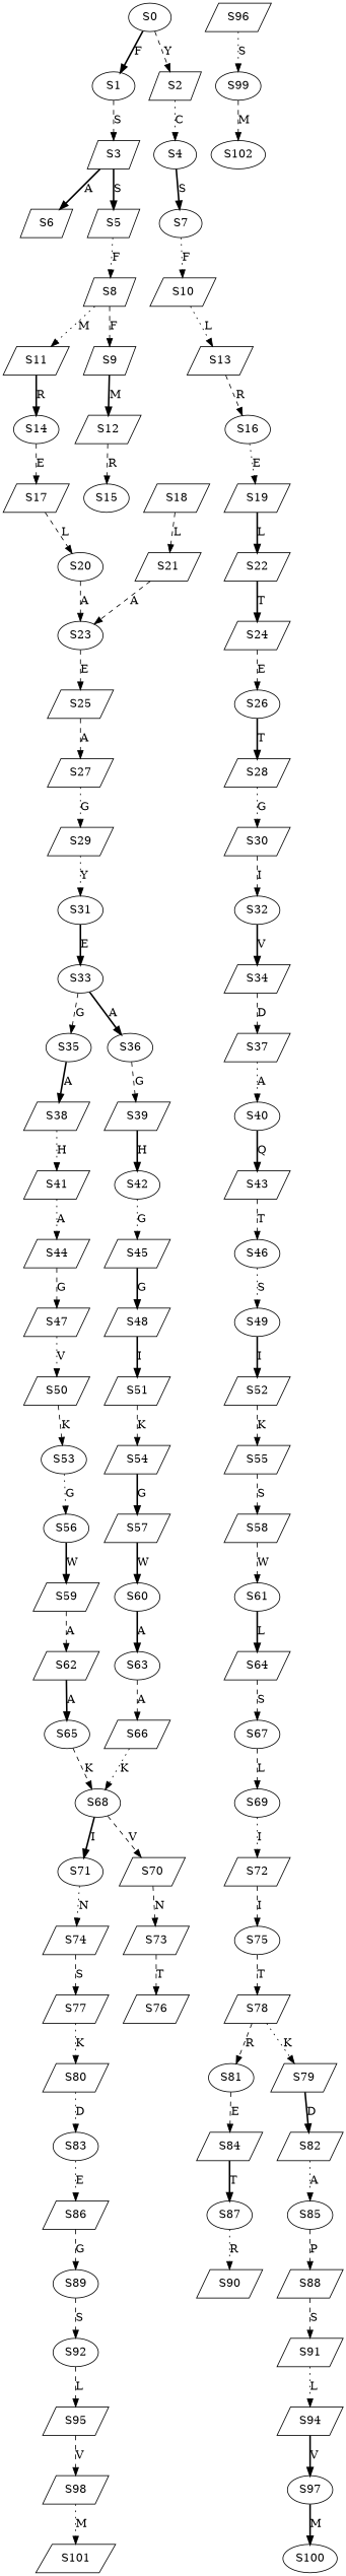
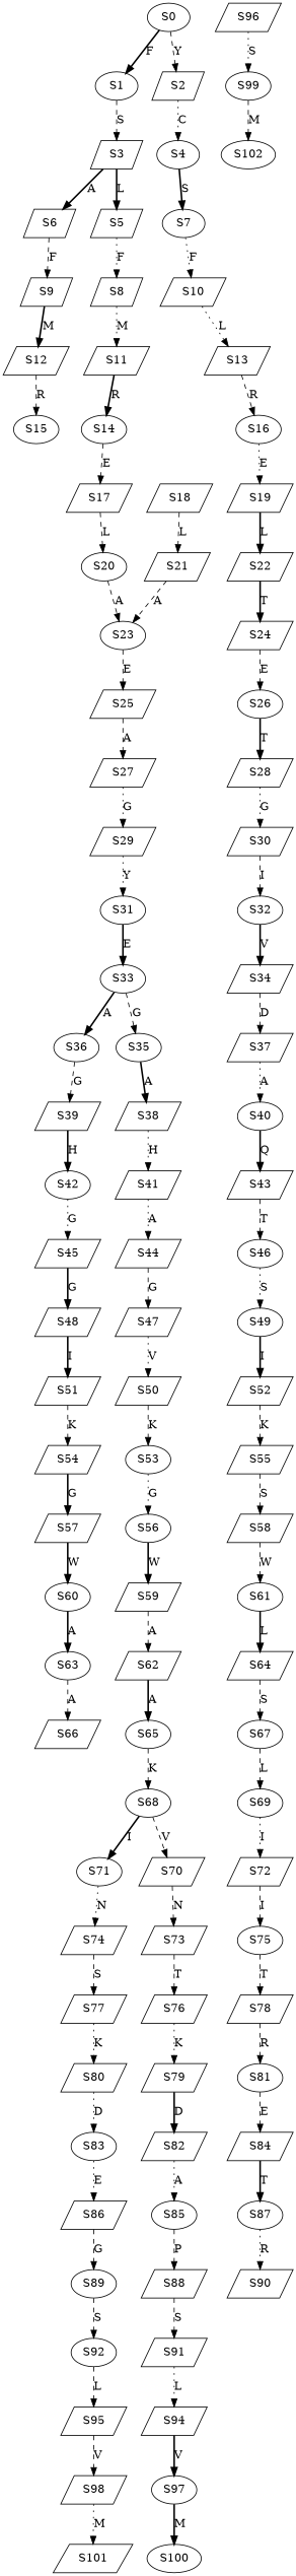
  strict digraph {
    node [shape=parallelogram]
    edge [style=dashed]
    S0 [shape=ellipse]
    S1 [shape=ellipse]
    S2
    S3
    S4 [shape=ellipse]
    S5
    S6
    S7 [shape=ellipse]
    S8
    S9
    S10
    S11
    S12
    S13
    S14 [shape=ellipse]
    S15 [shape=ellipse]
    S16 [shape=ellipse]
    S17
    S19
    S20 [shape=ellipse]
    S18
    S21
    S22
    S23 [shape=ellipse]
    S24
    S25
    S26 [shape=ellipse]
    S27
    S28
    S29
    S30
    S31 [shape=ellipse]
    S32 [shape=ellipse]
    S33 [shape=ellipse]
    S34
    S35 [shape=ellipse]
    S36 [shape=ellipse]
    S37
    S38
    S39
    S40 [shape=ellipse]
    S41
    S42 [shape=ellipse]
    S43
    S44
    S45
    S46 [shape=ellipse]
    S47
    S48
    S49 [shape=ellipse]
    S50
    S51
    S52
    S53 [shape=ellipse]
    S54
    S55
    S56 [shape=ellipse]
    S57
    S58
    S59
    S60 [shape=ellipse]
    S61 [shape=ellipse]
    S62
    S63 [shape=ellipse]
    S64
    S65 [shape=ellipse]
    S66
    S67 [shape=ellipse]
    S68 [shape=ellipse]
    S69 [shape=ellipse]
    S70
    S71 [shape=ellipse]
    S72
    S73
    S74
    S75 [shape=ellipse]
    S76
    S77
    S78
    S79
    S80
    S81 [shape=ellipse]
    S82
    S83 [shape=ellipse]
    S84
    S85 [shape=ellipse]
    S86
    S87 [shape=ellipse]
    S88
    S89 [shape=ellipse]
    S90
    S91
    S92 [shape=ellipse]
    S94
    S95
    S97 [shape=ellipse]
    S98
    S99 [shape=ellipse]
    S96
    S100 [shape=ellipse]
    S101
    S102 [shape=ellipse]
    S0 -> S1 [label=F style=bold]
    S0 -> S2 [label=Y]
    S1 -> S3 [label=S]
    S2 -> S4 [label=C style=dotted]
-   S3 -> S5 [label=S style=bold]
+   S3 -> S5 [label=L style=bold]
    S3 -> S6 [label=A style=bold]
    S4 -> S7 [label=S style=bold]
    S5 -> S8 [label=F style=dotted]
-   S8 -> S9 [label=F]
+   S6 -> S9 [label=F]
    S7 -> S10 [label=F style=dotted]
    S8 -> S11 [label=M style=dotted]
    S9 -> S12 [label=M style=bold]
    S10 -> S13 [label=L style=dotted]
    S11 -> S14 [label=R style=bold]
    S12 -> S15 [label=R]
    S13 -> S16 [label=R]
    S14 -> S17 [label=E]
    S16 -> S19 [label=E style=dotted]
    S17 -> S20 [label=L]
    S19 -> S22 [label=L style=bold]
    S20 -> S23 [label=A]
    S18 -> S21 [label=L]
    S21 -> S23 [label=A]
    S22 -> S24 [label=T style=bold]
    S23 -> S25 [label=E]
    S24 -> S26 [label=E]
    S25 -> S27 [label=A]
    S26 -> S28 [label=T style=bold]
    S27 -> S29 [label=G style=dotted]
    S28 -> S30 [label=G style=dotted]
    S29 -> S31 [label=Y style=dotted]
    S30 -> S32 [label=I]
    S31 -> S33 [label=E style=bold]
    S32 -> S34 [label=V style=bold]
    S33 -> S35 [label=G]
    S33 -> S36 [label=A style=bold]
    S34 -> S37 [label=D]
    S35 -> S38 [label=A style=bold]
    S36 -> S39 [label=G]
    S37 -> S40 [label=A style=dotted]
    S38 -> S41 [label=H style=dotted]
    S39 -> S42 [label=H style=bold]
    S40 -> S43 [label=Q style=bold]
    S41 -> S44 [label=A style=dotted]
    S42 -> S45 [label=G style=dotted]
    S43 -> S46 [label=T]
    S44 -> S47 [label=G]
    S45 -> S48 [label=G style=bold]
    S46 -> S49 [label=S style=dotted]
    S47 -> S50 [label=V style=dotted]
    S48 -> S51 [label=I style=bold]
    S49 -> S52 [label=I style=bold]
    S50 -> S53 [label=K]
    S51 -> S54 [label=K]
    S52 -> S55 [label=K]
    S53 -> S56 [label=G style=dotted]
    S54 -> S57 [label=G style=bold]
    S55 -> S58 [label=S]
    S56 -> S59 [label=W style=bold]
    S57 -> S60 [label=W style=bold]
    S58 -> S61 [label=W]
    S59 -> S62 [label=A]
    S60 -> S63 [label=A style=bold]
    S61 -> S64 [label=L style=bold]
    S62 -> S65 [label=A style=bold]
    S63 -> S66 [label=A]
    S64 -> S67 [label=S]
    S65 -> S68 [label=K]
-   S66 -> S68 [label=K style=dotted]
    S67 -> S69 [label=L]
    S68 -> S70 [label=V]
    S68 -> S71 [label=I style=bold]
    S69 -> S72 [label=I style=dotted]
    S70 -> S73 [label=N]
    S71 -> S74 [label=N style=dotted]
    S72 -> S75 [label=I]
    S73 -> S76 [label=T]
    S74 -> S77 [label=S]
    S75 -> S78 [label=T]
-   S78 -> S79 [label=K style=dotted]
+   S76 -> S79 [label=K style=dotted]
    S77 -> S80 [label=K style=dotted]
    S78 -> S81 [label=R]
    S79 -> S82 [label=D style=bold]
    S80 -> S83 [label=D style=dotted]
    S81 -> S84 [label=E]
    S82 -> S85 [label=A style=dotted]
    S83 -> S86 [label=E style=dotted]
    S84 -> S87 [label=T style=bold]
    S85 -> S88 [label=P]
    S86 -> S89 [label=G]
    S87 -> S90 [label=R style=dotted]
    S88 -> S91 [label=S]
    S89 -> S92 [label=S]
    S91 -> S94 [label=L style=dotted]
    S92 -> S95 [label=L]
    S94 -> S97 [label=V style=bold]
    S95 -> S98 [label=V]
    S97 -> S100 [label=M style=bold]
    S98 -> S101 [label=M style=dotted]
    S99 -> S102 [label=M]
    S96 -> S99 [label=S style=dotted]
  }
